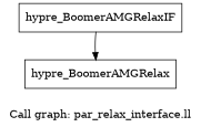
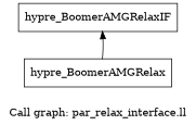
  digraph {
    label="Call graph: par_relax_interface.ll"
    node [shape=record]
    n1 [label="{hypre_BoomerAMGRelaxIF}"]
    n2 [label="{hypre_BoomerAMGRelax}"]
-   n1 -> n2
+   n2 -> n1
  }
